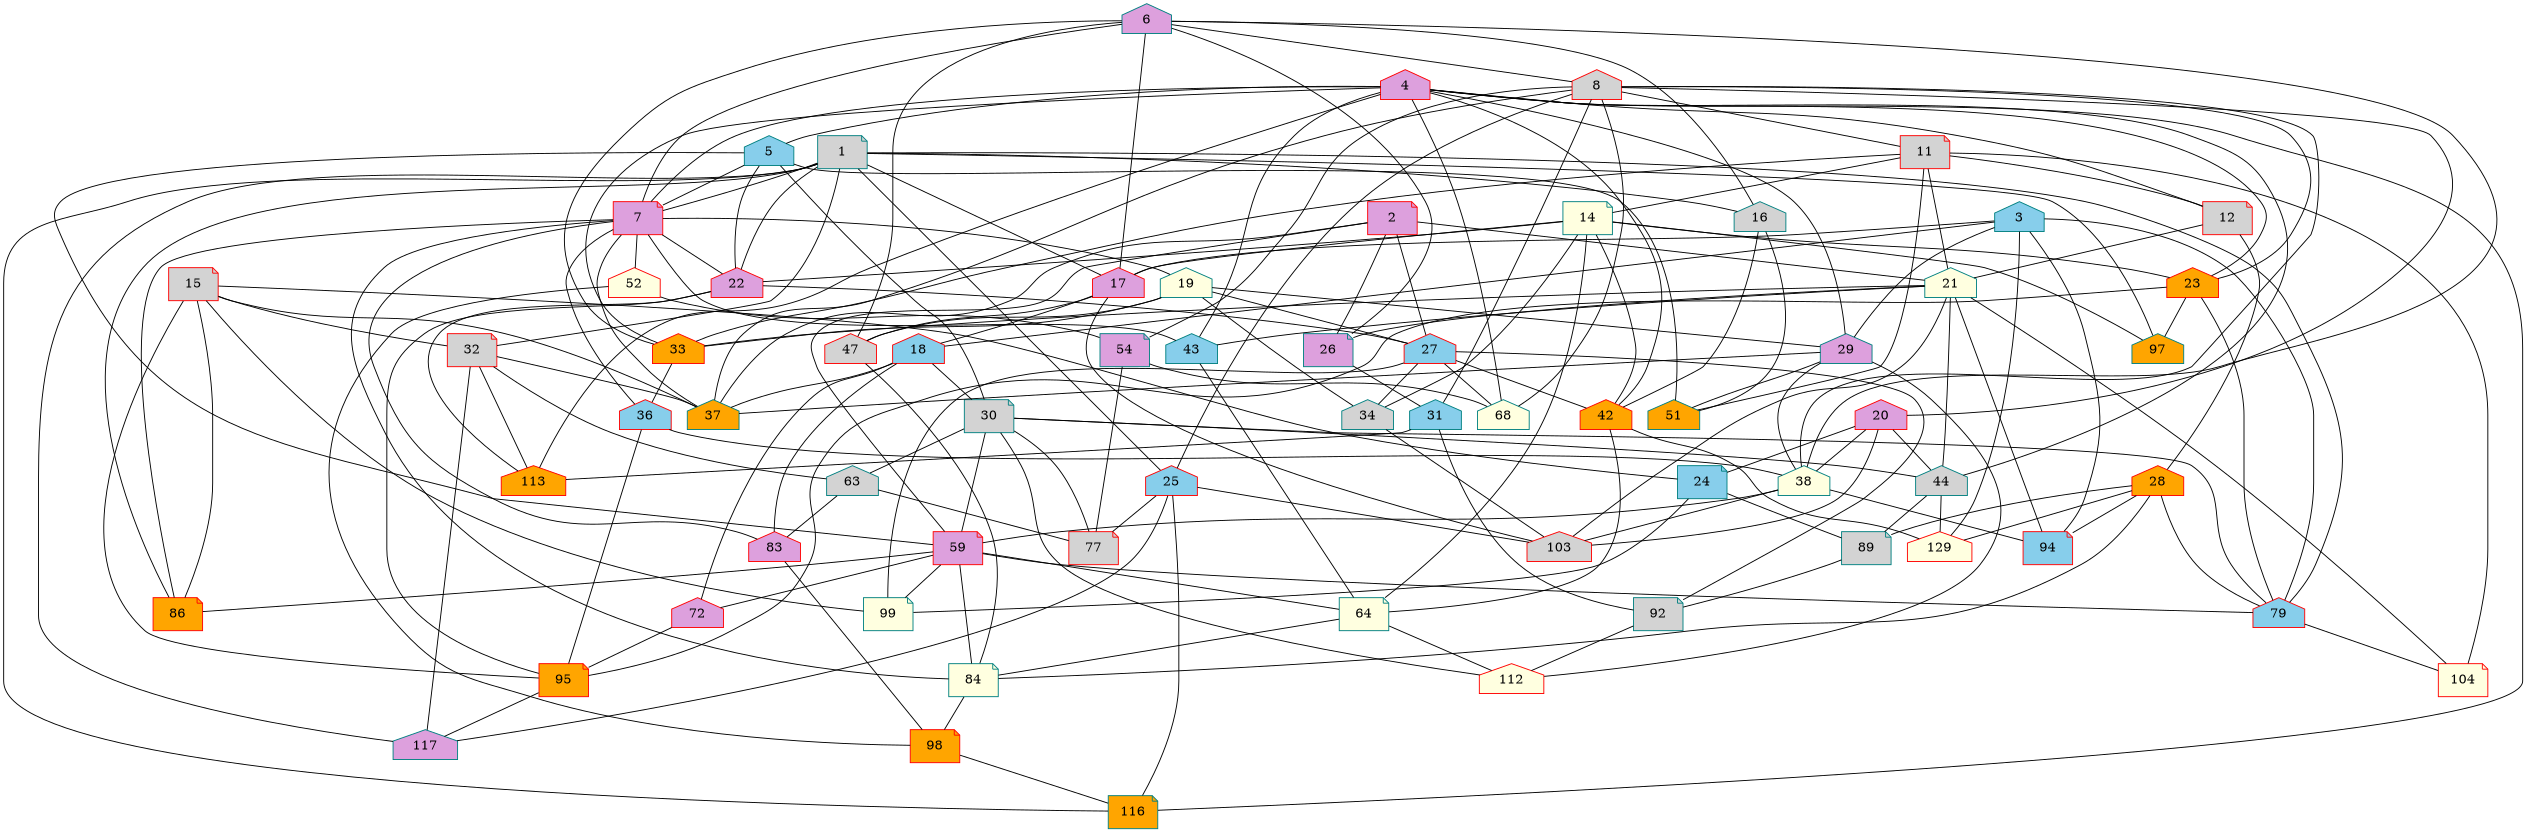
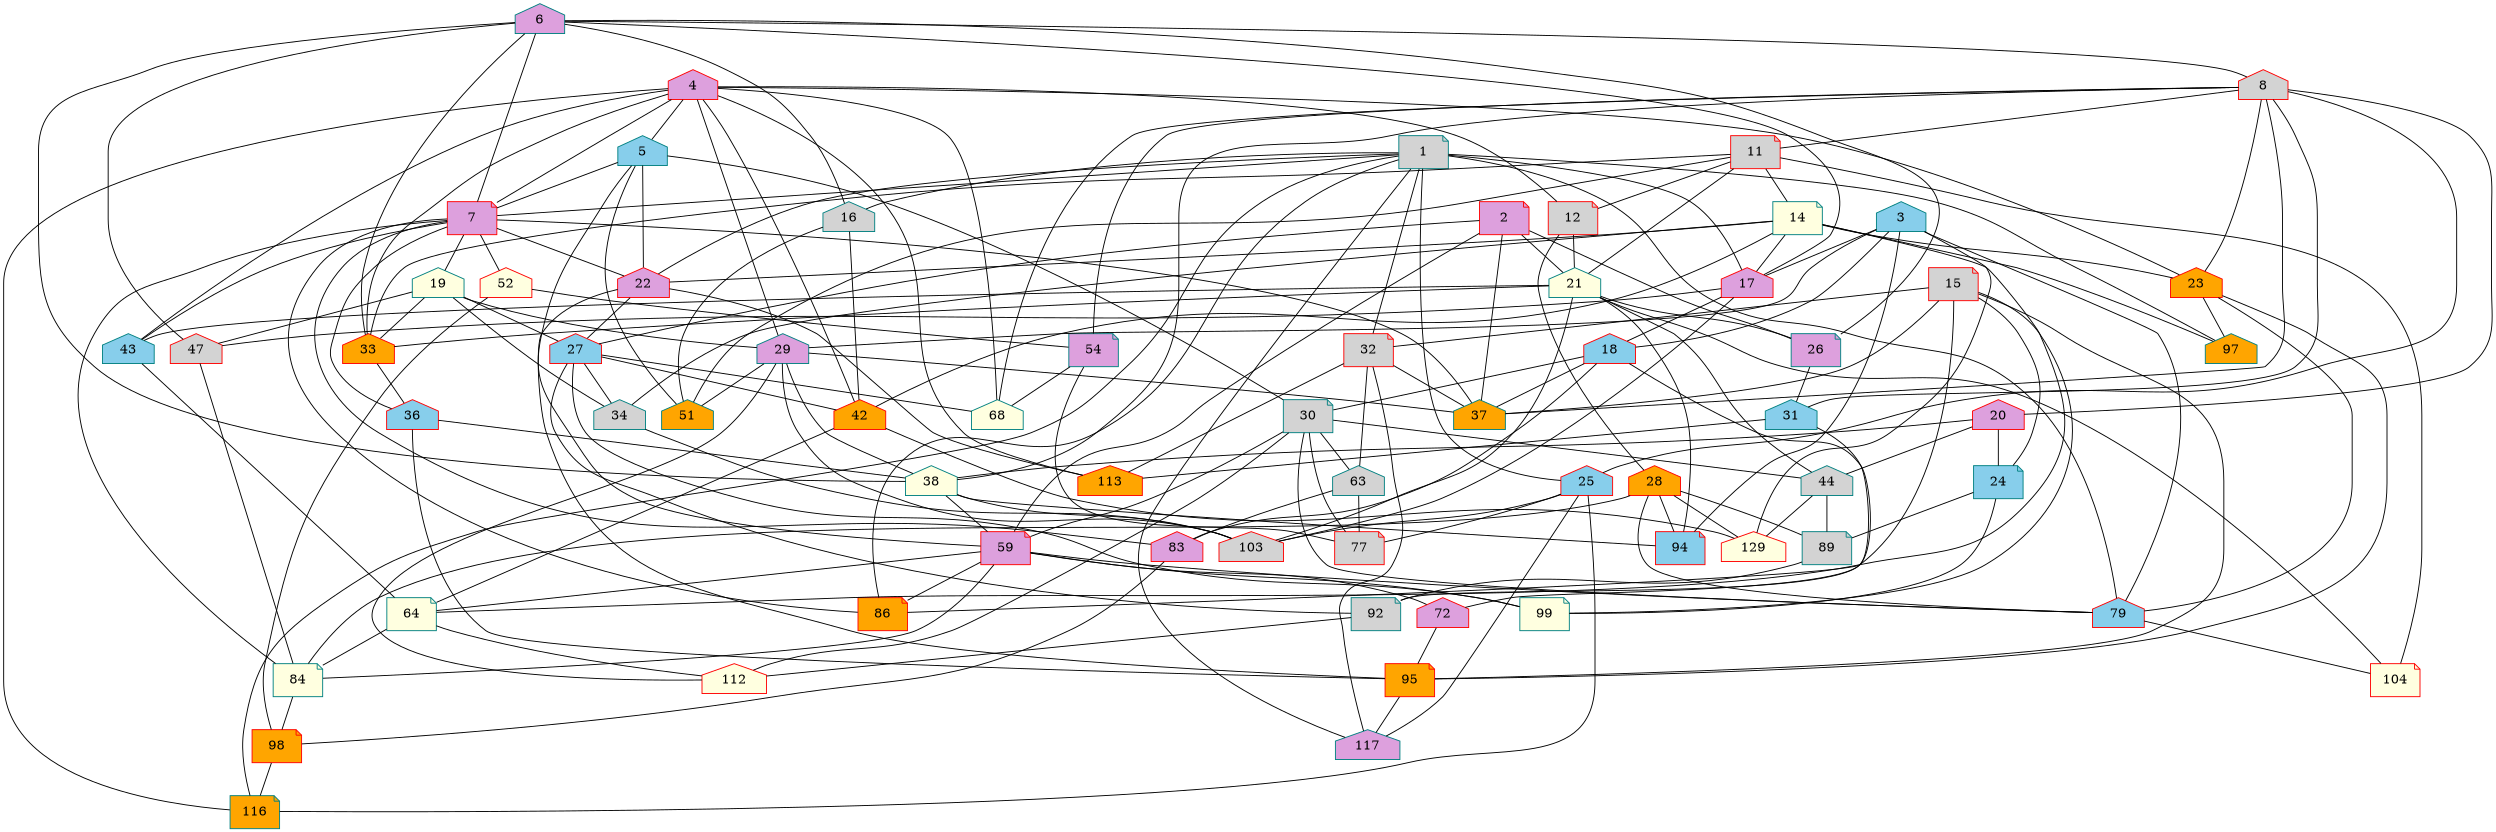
  graph {
    node [color=red fillcolor=lightgrey shape=house style=filled]
    1 [color=teal shape=note super="+35+56+60"]
    7 [fillcolor=plum shape=note super="+13+76+53"]
    16 [color=teal]
    17 [fillcolor=plum super="+82+114"]
    22 [fillcolor=plum super="+74+80"]
    25 [fillcolor=skyblue super="+46"]
    32 [shape=note super="+90"]
    79 [fillcolor=skyblue super="+109+81"]
    86 [fillcolor=orange shape=note]
    97 [color=teal fillcolor=orange]
    116 [color=teal fillcolor=orange shape=note]
    117 [color=teal fillcolor=plum]
    37 [color=teal fillcolor=orange super="+65"]
    43 [color=teal fillcolor=skyblue]
    19 [color=teal fillcolor=lightyellow super="+100"]
    36 [fillcolor=skyblue]
    52 [fillcolor=lightyellow]
    83 [fillcolor=plum]
    84 [color=teal fillcolor=lightyellow shape=note super="+115"]
    42 [fillcolor=orange super="+69"]
    51 [color=teal fillcolor=orange]
    18 [fillcolor=skyblue super="+45"]
    47
    103 [super="+123"]
    27 [fillcolor=skyblue super="+61"]
    113 [fillcolor=orange]
    95 [fillcolor=orange shape=note super="+102"]
    77 [shape=note]
    63 [color=teal]
    104 [fillcolor=lightyellow shape=note]
    2 [fillcolor=plum shape=note super="+71"]
    21 [color=teal fillcolor=lightyellow super="+55"]
    26 [color=teal fillcolor=plum shape=note]
    59 [fillcolor=plum shape=note super="+126+87"]
    94 [fillcolor=skyblue shape=note]
    33 [fillcolor=orange super="+41"]
    44 [color=teal super="+85"]
    31 [color=teal fillcolor=skyblue]
    68 [color=teal fillcolor=lightyellow]
    34 [color=teal]
    99 [color=teal fillcolor=lightyellow shape=note]
    92 [color=teal shape=note]
    64 [color=teal fillcolor=lightyellow shape=note super="+119"]
    72 [fillcolor=plum]
    3 [color=teal fillcolor=skyblue super="+78"]
    29 [color=teal fillcolor=plum super="+48+62"]
    129 [fillcolor=lightyellow]
    30 [color=teal shape=note super="+57+108"]
    38 [color=teal fillcolor=lightyellow super="+50"]
    112 [fillcolor=lightyellow]
    4 [fillcolor=plum super="+58+9"]
    5 [color=teal fillcolor=skyblue super="+66+49"]
    12 [shape=note]
    23 [fillcolor=orange super="+73"]
    28 [fillcolor=orange super="+40"]
    89 [color=teal shape=note]
    6 [color=teal fillcolor=plum super="+111+93"]
    8 [super="+122+10+39"]
    11 [shape=note super="+110+118"]
    20 [fillcolor=plum]
    54 [color=teal fillcolor=plum shape=note]
    98 [fillcolor=orange shape=note]
    14 [color=teal fillcolor=lightyellow shape=note super="+107+121"]
    24 [color=teal fillcolor=skyblue shape=note]
    15 [shape=note super="+105"]
    1 -- 7
    1 -- 16
    1 -- 17 [weight=2]
    1 -- 22
    1 -- 25
    1 -- 32
    1 -- 79 [weight=2]
    1 -- 86
    1 -- 97 [weight=2]
    1 -- 116
    1 -- 117
    7 -- 22
    7 -- 86
    7 -- 37
    7 -- 43
    7 -- 19
    7 -- 36
    7 -- 52 [weight=2]
    7 -- 83
    7 -- 84
    16 -- 42
    16 -- 51
    17 -- 18
    17 -- 47
    17 -- 103
    22 -- 27
    22 -- 113
    22 -- 95
    25 -- 116
    25 -- 117
    25 -- 103
    25 -- 77
    32 -- 117
    32 -- 37
    32 -- 113
    32 -- 63
    79 -- 104
    43 -- 64
    19 -- 47
    19 -- 27
    19 -- 33
    19 -- 34
    19 -- 29
    36 -- 95
    36 -- 38
    52 -- 54
    52 -- 98
    83 -- 98
    84 -- 98
    42 -- 64
    42 -- 129
    18 -- 37
    18 -- 83
    18 -- 72
    18 -- 30
    47 -- 84
    27 -- 42
    27 -- 68
    27 -- 34
    27 -- 99
    27 -- 92
    95 -- 117
    63 -- 83
    63 -- 77
    2 -- 37 [weight=2]
    2 -- 27
    2 -- 21
    2 -- 26
    2 -- 59
    21 -- 43
    21 -- 103
    21 -- 104
    21 -- 26
    21 -- 94
    21 -- 33
    21 -- 44
    26 -- 31
    59 -- 79
    59 -- 86
    59 -- 84
    59 -- 99
    59 -- 64
    59 -- 72 [weight=2]
    33 -- 36
    44 -- 129
    44 -- 89
    31 -- 113
    31 -- 92
    34 -- 103
    92 -- 112
    64 -- 84
    64 -- 112
    72 -- 95
    3 -- 17
    3 -- 79
    3 -- 18
    3 -- 94
    3 -- 29
    3 -- 129
    29 -- 37
    29 -- 51
-   20 -- 103
+   29 -- 103
    29 -- 38
    29 -- 112
    30 -- 79
    30 -- 77
    30 -- 63
    30 -- 59 [weight=2]
    30 -- 44
    30 -- 112
    38 -- 103
    38 -- 59
    38 -- 94
    4 -- 7
    4 -- 116
    4 -- 43
    4 -- 42
    4 -- 113
    4 -- 33
-   4 -- 44
    4 -- 68
    4 -- 29
    4 -- 5
    4 -- 12
    4 -- 23
    5 -- 7
    5 -- 22 [weight=2]
    5 -- 51
    5 -- 59
    5 -- 30 [weight=2]
    12 -- 21
    12 -- 28
    23 -- 79
    23 -- 97
    23 -- 95
    28 -- 79
    28 -- 84
    28 -- 94
    28 -- 129
    28 -- 89
    89 -- 92
    6 -- 7
    6 -- 16
    6 -- 17
    6 -- 47
    6 -- 26
    6 -- 33
    6 -- 38
    6 -- 8
    8 -- 25
    8 -- 37
    8 -- 31
    8 -- 68
    8 -- 38
    8 -- 23
    8 -- 11
    8 -- 20
    8 -- 54
    11 -- 51
    11 -- 104 [weight=2]
    11 -- 21
    11 -- 33
    11 -- 12
    11 -- 14
    20 -- 44
    20 -- 38
    20 -- 24
    54 -- 77
    54 -- 68
    98 -- 116
    14 -- 17
    14 -- 22
    14 -- 97
    14 -- 42
    14 -- 34
    14 -- 64
    14 -- 23
    24 -- 99
    24 -- 89
    15 -- 32
    15 -- 86
    15 -- 37
    15 -- 95
    15 -- 99
    15 -- 24
  }
